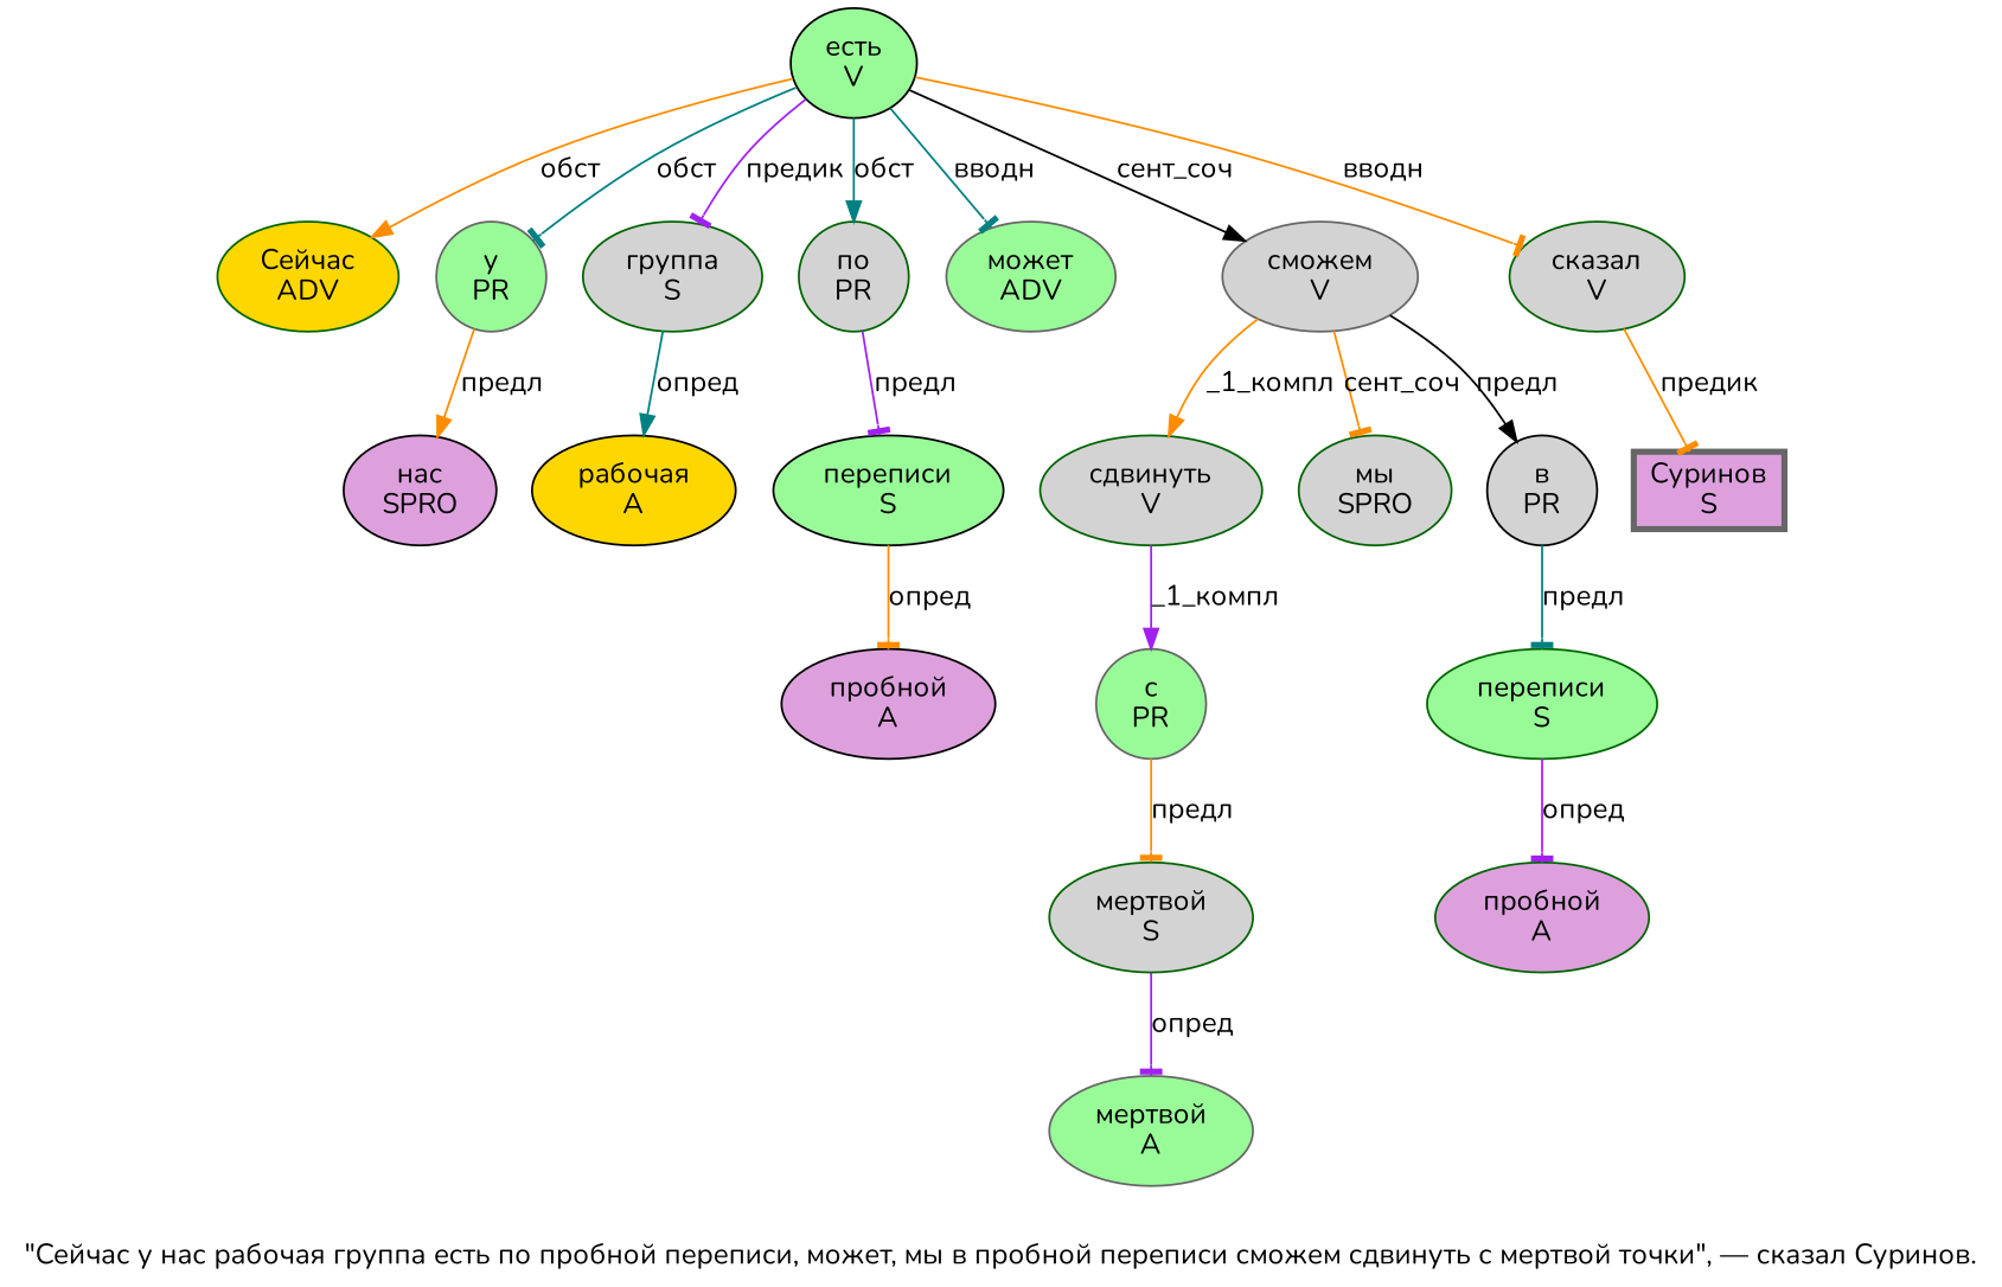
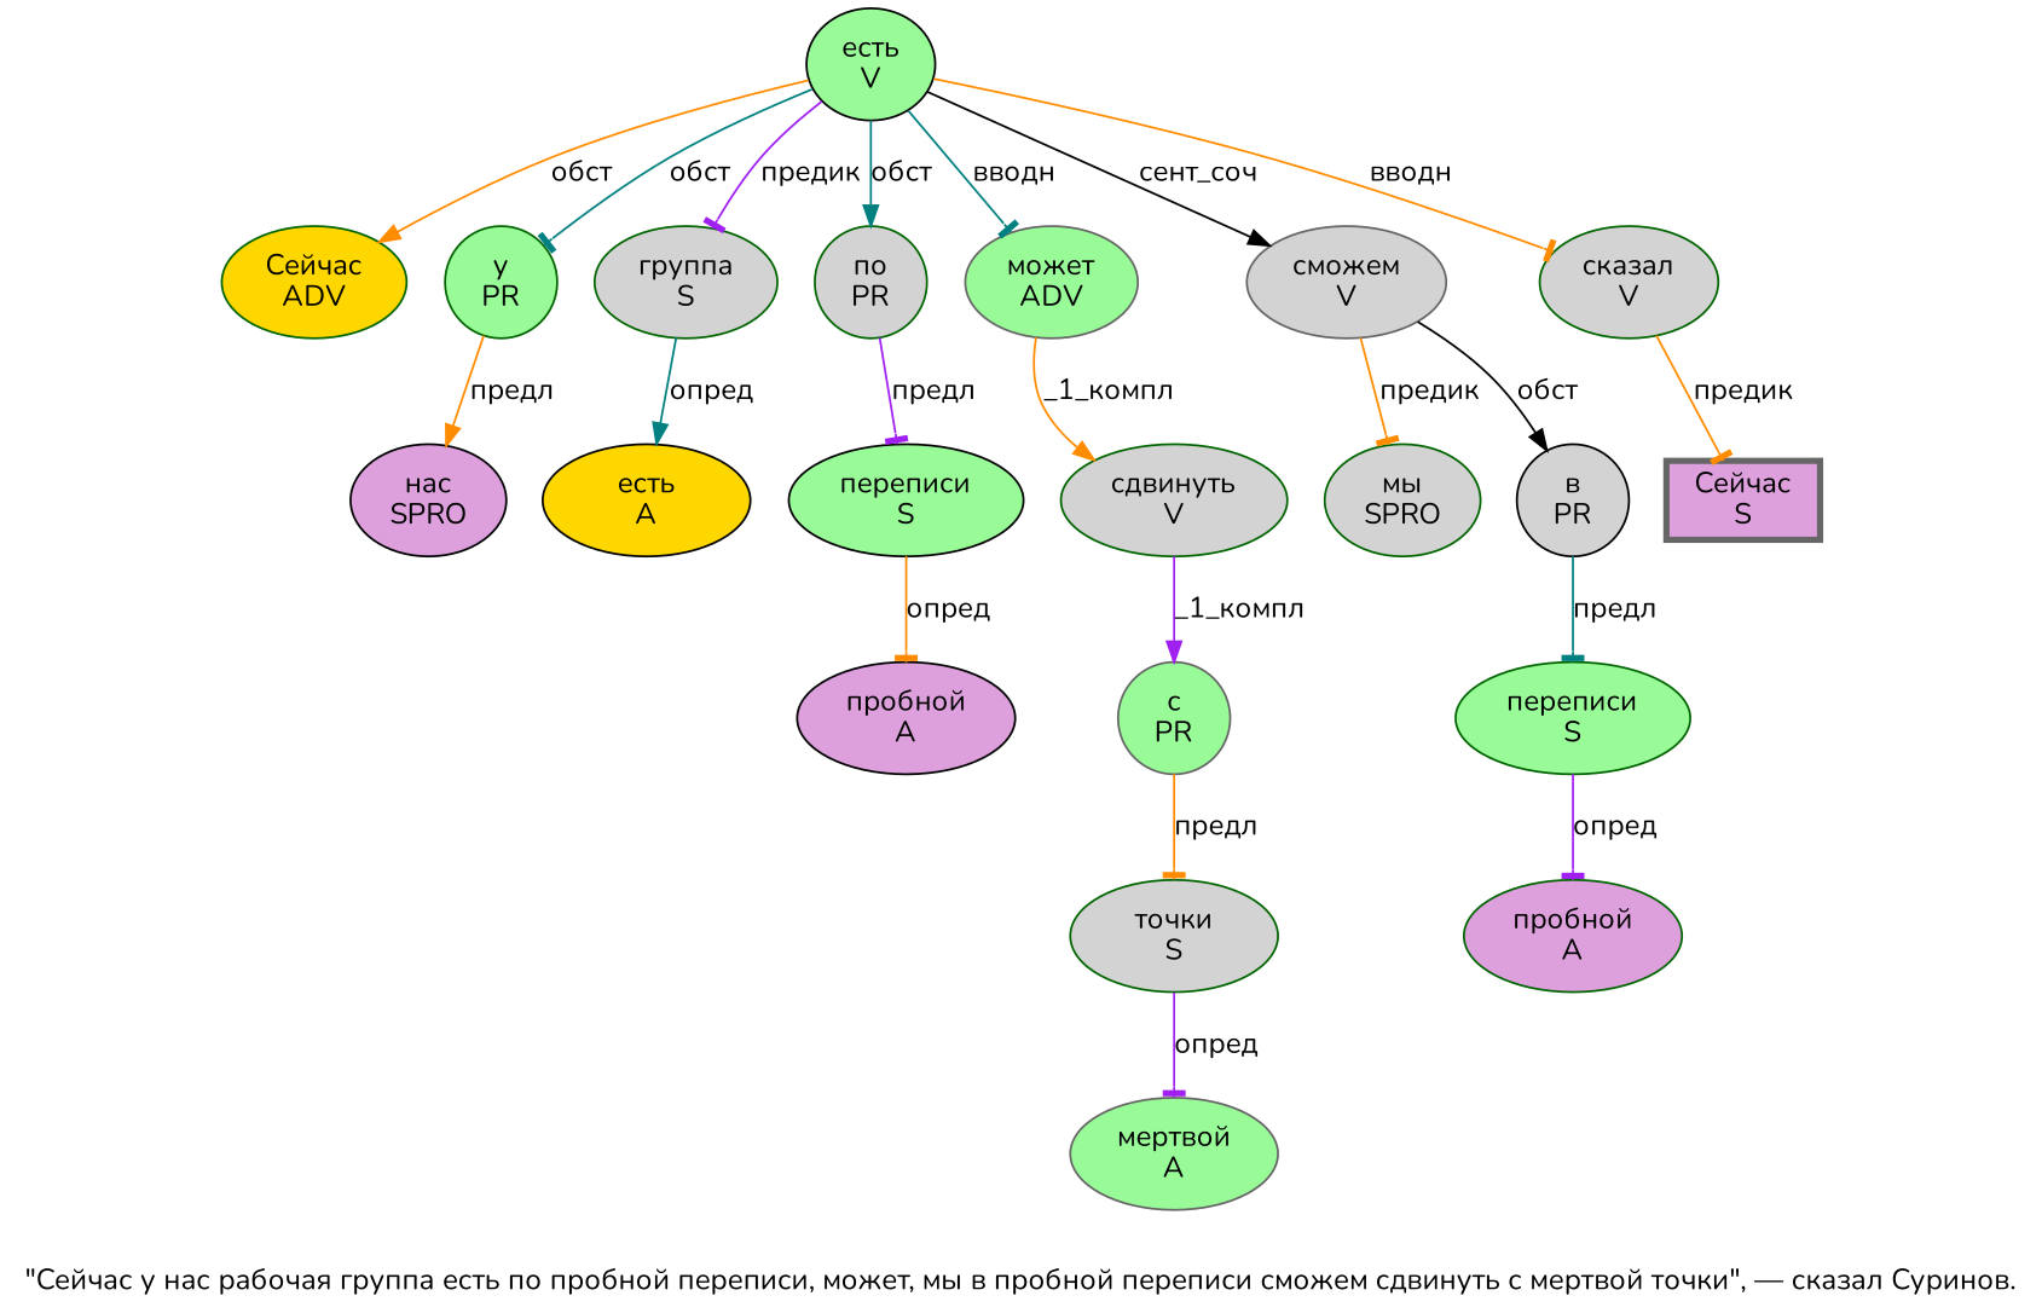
  digraph {
    fontname=Nunito
    label="\"Сейчас у нас рабочая группа есть по пробной переписи, может, мы в пробной переписи сможем сдвинуть с мертвой точки\", — сказал Суринов."
    node [color=darkgreen fillcolor=lightgrey fontname=Nunito penwidth=1 shape=ellipse style=filled]
    edge [arrowhead=tee color=darkorange fontname=Nunito]
    n1 [fillcolor=gold label="Сейчас\nADV"]
-   n2 [color=gray40 fillcolor=palegreen label="у\nPR"]
+   n2 [fillcolor=palegreen label="у\nPR"]
    n3 [color=black fillcolor=plum label="нас\nSPRO"]
-   n4 [color=black fillcolor=gold label="рабочая\nA"]
+   n4 [color=black fillcolor=gold label="есть\nA"]
    n5 [label="группа\nS"]
    n6 [color=black fillcolor=palegreen label="есть\nV"]
    n7 [label="по\nPR"]
    n8 [color=gray40 fillcolor=palegreen label="может\nADV"]
    n9 [color=gray40 label="сможем\nV"]
    n10 [label="сказал\nV"]
    n11 [color=black fillcolor=palegreen label="переписи\nS"]
    n12 [label="мы\nSPRO"]
    n13 [color=black label="в\nPR"]
    n14 [label="сдвинуть\nV"]
-   n15 [color=gray40 fillcolor=plum label="Суринов\nS" penwidth=3 shape=box]
+   n15 [color=gray40 fillcolor=plum label="Сейчас\nS" penwidth=3 shape=box]
    n16 [color=black fillcolor=plum label="пробной\nA"]
    n17 [fillcolor=palegreen label="переписи\nS"]
    n18 [fillcolor=plum label="пробной\nA"]
    n19 [color=gray40 fillcolor=palegreen label="с\nPR"]
-   n20 [label="мертвой\nS"]
+   n20 [label="точки\nS"]
    n21 [color=gray40 fillcolor=palegreen label="мертвой\nA"]
    n2 -> n3 [arrowhead=normal label="предл"]
    n5 -> n4 [arrowhead=normal color=teal label="опред"]
    n6 -> n1 [arrowhead=normal label="обст"]
    n6 -> n2 [color=teal label="обст"]
    n6 -> n5 [color=purple label="предик"]
    n6 -> n7 [arrowhead=normal color=teal label="обст"]
    n6 -> n8 [color=teal label="вводн"]
    n6 -> n9 [arrowhead=normal color=black label="сент_соч"]
    n6 -> n10 [label="вводн"]
    n7 -> n11 [color=purple label="предл"]
-   n9 -> n12 [label="сент_соч"]
-   n9 -> n13 [arrowhead=normal color=black label="предл"]
-   n9 -> n14 [arrowhead=normal label="_1_компл"]
+   n9 -> n12 [label="предик"]
+   n9 -> n13 [arrowhead=normal color=black label="обст"]
+   n8 -> n14 [arrowhead=normal label="_1_компл"]
    n10 -> n15 [label="предик"]
    n11 -> n16 [label="опред"]
    n13 -> n17 [color=teal label="предл"]
    n14 -> n19 [arrowhead=normal color=purple label="_1_компл"]
    n17 -> n18 [color=purple label="опред"]
    n19 -> n20 [label="предл"]
    n20 -> n21 [color=purple label="опред"]
  }
